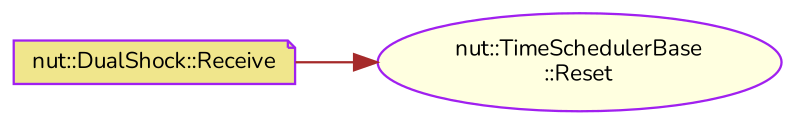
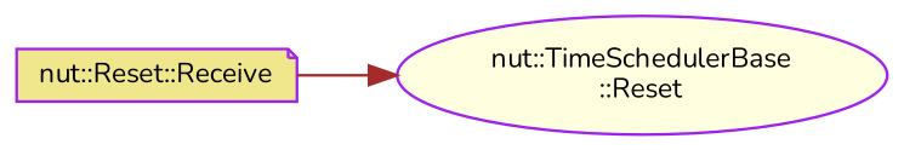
  digraph {
    rankdir=LR
    fontname=Nunito
    node [color=purple fontname=Nunito fontsize=10 style=filled]
-   n1 [fillcolor=khaki fontcolor=black height=0.2 label="nut::DualShock::Receive" shape=note width=0.4]
+   n1 [fillcolor=khaki fontcolor=black height=0.2 label="nut::Reset::Receive" shape=note width=0.4]
    n2 [fillcolor=lightyellow height=0.2 label="nut::TimeSchedulerBase\l::Reset" shape=ellipse width=0.4]
    n1 -> n2 [color=brown fontname=Nunito fontsize=10 labelfontname=Helvetica labelfontsize=10 style=solid]
  }
